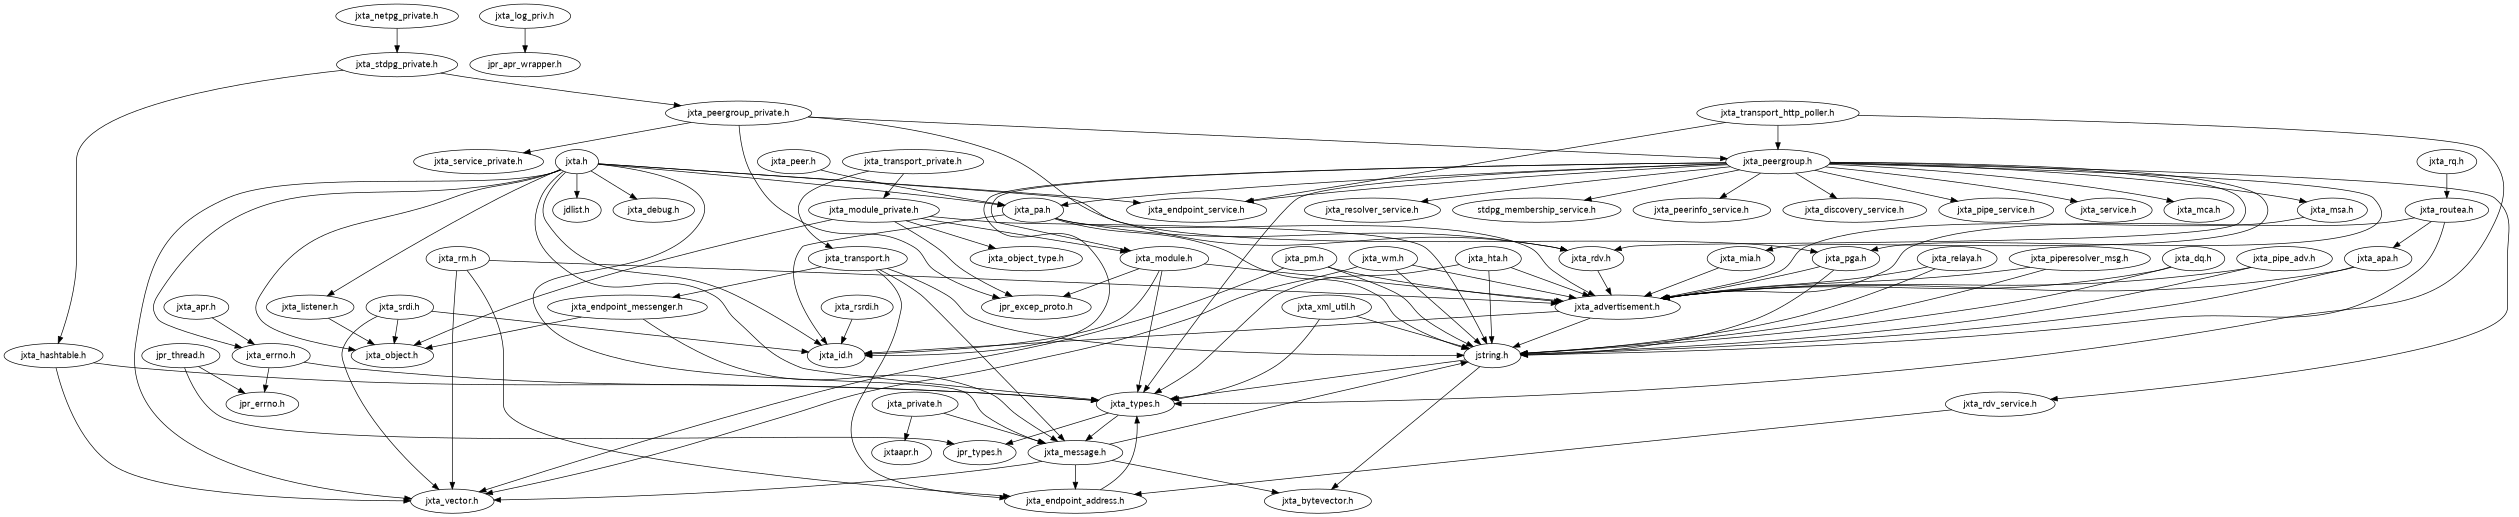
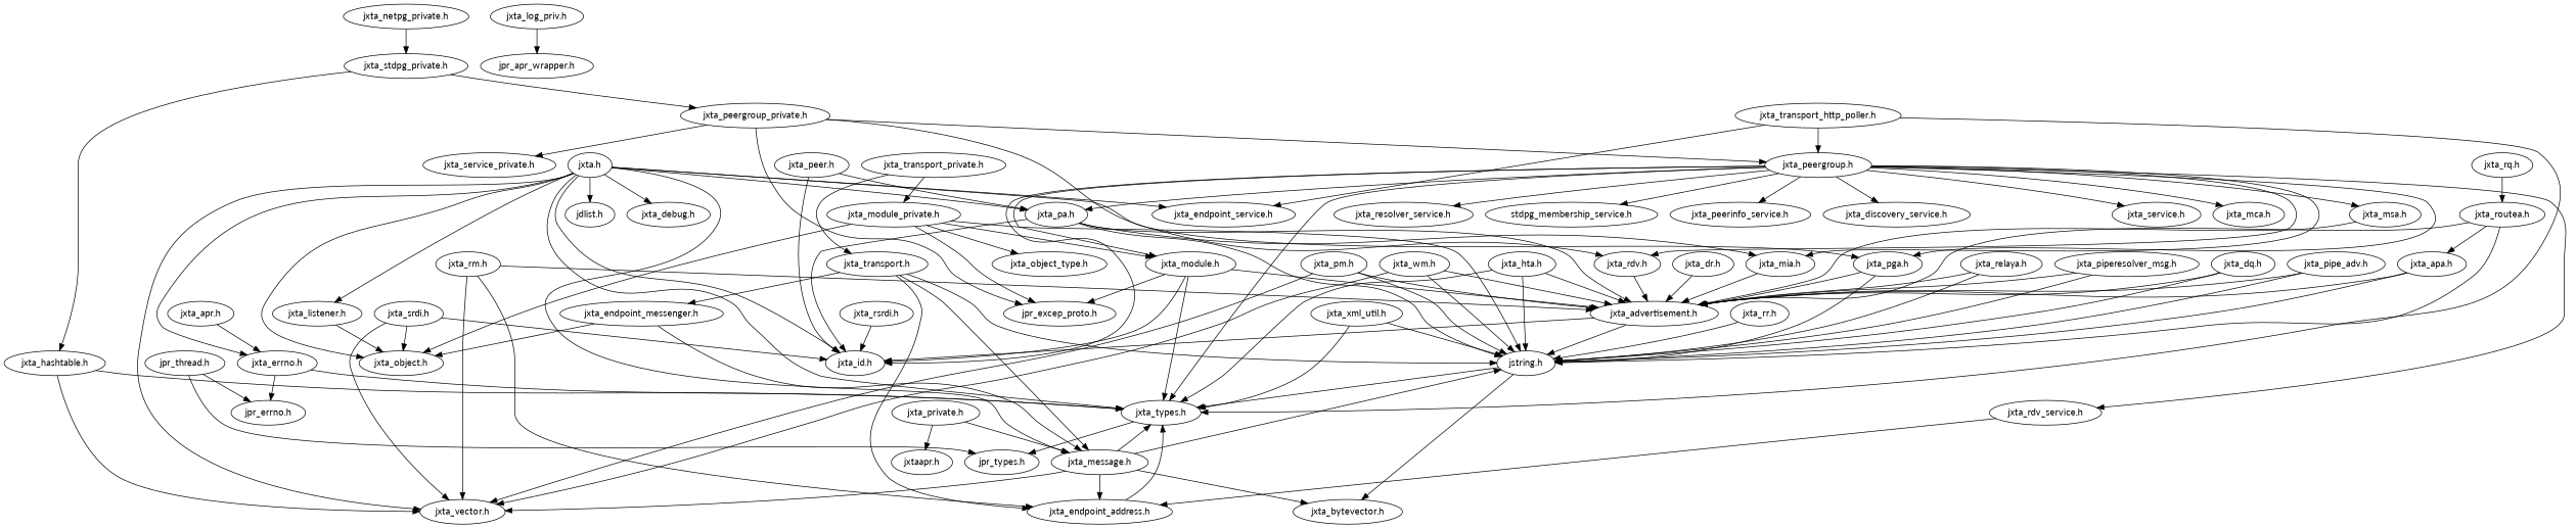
  digraph {
    clusterrank=local
    fontname=Lato
    fontsize=16
    node [fontname=Lato]
    edge [fontname=Lato]
    "jstring.h"
    "jxta_types.h"
    "jxta_bytevector.h"
    "jpr_types.h"
    "jxta_srdi.h"
    "jxta_object.h"
    "jxta_vector.h"
    "jxta_id.h"
    "jxta_peergroup.h"
    "jxta_rdv.h"
    "jxta_pga.h"
    "jxta_endpoint_service.h"
    "jxta_pa.h"
    "jxta_module.h"
    "jxta_resolver_service.h"
    n16 [label="stdpg_membership_service.h"]
    "jxta_peerinfo_service.h"
    "jxta_msa.h"
    "jxta_discovery_service.h"
-   "jxta_pipe_service.h"
    "jxta_service.h"
    "jxta_mia.h"
    "jxta_rdv_service.h"
    "jxta_mca.h"
    "jxta_advertisement.h"
    "jpr_excep_proto.h"
    "jxta_endpoint_address.h"
    "jxta_routea.h"
    "jxta_apa.h"
    "jpr_thread.h"
    "jpr_errno.h"
    "jxta.h"
    "jdlist.h"
    "jxta_message.h"
    "jxta_errno.h"
    "jxta_listener.h"
    "jxta_debug.h"
    "jxta_transport.h"
    "jxta_endpoint_messenger.h"
    "jxta_hashtable.h"
+   "jxta_rr.h"
    "jxta_transport_http_poller.h"
    "jxta_piperesolver_msg.h"
    n44 [label="jxta_apr.h"]
    "jxta_wm.h"
    "jxta_pm.h"
    "jxta_dq.h"
    "jxta_peer.h"
    "jxta_private.h"
    "jxtaapr.h"
    "jxta_pipe_adv.h"
    "jxta_module_private.h"
    "jxta_object_type.h"
    "jxta_hta.h"
    "jxta_stdpg_private.h"
    "jxta_peergroup_private.h"
    "jxta_service_private.h"
    "jxta_rm.h"
    "jxta_xml_util.h"
    "jxta_relaya.h"
    "jxta_netpg_private.h"
    "jxta_rsrdi.h"
    "jxta_transport_private.h"
    "jxta_rq.h"
+   "jxta_dr.h"
    "jxta_log_priv.h"
    "jpr_apr_wrapper.h"
    "jstring.h" -> "jxta_types.h"
    "jstring.h" -> "jxta_bytevector.h"
    "jxta_types.h" -> "jpr_types.h"
    "jxta_srdi.h" -> "jxta_object.h"
    "jxta_srdi.h" -> "jxta_vector.h"
    "jxta_srdi.h" -> "jxta_id.h"
    "jxta_peergroup.h" -> "jxta_types.h"
    "jxta_peergroup.h" -> "jxta_id.h"
    "jxta_peergroup.h" -> "jxta_rdv.h"
    "jxta_peergroup.h" -> "jxta_pga.h"
-   "jxta_peergroup.h" -> "jxta_endpoint_service.h"
    "jxta_peergroup.h" -> "jxta_pa.h"
    "jxta_peergroup.h" -> "jxta_module.h"
    "jxta_peergroup.h" -> "jxta_resolver_service.h"
    "jxta_peergroup.h" -> n16
    "jxta_peergroup.h" -> "jxta_peerinfo_service.h"
    "jxta_peergroup.h" -> "jxta_msa.h"
    "jxta_peergroup.h" -> "jxta_discovery_service.h"
-   "jxta_peergroup.h" -> "jxta_pipe_service.h"
    "jxta_peergroup.h" -> "jxta_service.h"
    "jxta_peergroup.h" -> "jxta_mia.h"
    "jxta_peergroup.h" -> "jxta_rdv_service.h"
    "jxta_peergroup.h" -> "jxta_mca.h"
    "jxta_rdv.h" -> "jxta_advertisement.h"
    "jxta_pga.h" -> "jstring.h"
    "jxta_pga.h" -> "jxta_advertisement.h"
    "jxta_pa.h" -> "jstring.h"
    "jxta_pa.h" -> "jxta_id.h"
-   "jxta_pa.h" -> "jxta_rdv.h"
+   "jxta_pa.h" -> "jxta_mia.h"
    "jxta_pa.h" -> "jxta_advertisement.h"
    "jxta_module.h" -> "jxta_types.h"
    "jxta_module.h" -> "jxta_id.h"
    "jxta_module.h" -> "jxta_advertisement.h"
    "jxta_module.h" -> "jpr_excep_proto.h"
    "jxta_msa.h" -> "jxta_advertisement.h"
    "jxta_mia.h" -> "jxta_advertisement.h"
    "jxta_rdv_service.h" -> "jxta_endpoint_address.h"
    "jxta_advertisement.h" -> "jstring.h"
    "jxta_advertisement.h" -> "jxta_id.h"
    "jxta_endpoint_address.h" -> "jxta_types.h"
    "jxta_routea.h" -> "jstring.h"
    "jxta_routea.h" -> "jxta_advertisement.h"
    "jxta_routea.h" -> "jxta_apa.h"
    "jxta_apa.h" -> "jstring.h"
    "jxta_apa.h" -> "jxta_advertisement.h"
    "jpr_thread.h" -> "jpr_types.h"
    "jpr_thread.h" -> "jpr_errno.h"
    "jxta.h" -> "jxta_types.h"
    "jxta.h" -> "jxta_object.h"
    "jxta.h" -> "jxta_vector.h"
    "jxta.h" -> "jxta_id.h"
    "jxta.h" -> "jxta_pga.h"
    "jxta.h" -> "jxta_endpoint_service.h"
    "jxta.h" -> "jxta_pa.h"
    "jxta.h" -> "jdlist.h"
    "jxta.h" -> "jxta_message.h"
    "jxta.h" -> "jxta_errno.h"
    "jxta.h" -> "jxta_listener.h"
    "jxta.h" -> "jxta_debug.h"
    "jxta_message.h" -> "jstring.h"
-   "jxta_types.h" -> "jxta_message.h"
+   "jxta_message.h" -> "jxta_types.h"
    "jxta_message.h" -> "jxta_bytevector.h"
    "jxta_message.h" -> "jxta_vector.h"
    "jxta_message.h" -> "jxta_endpoint_address.h"
    "jxta_errno.h" -> "jxta_types.h"
    "jxta_errno.h" -> "jpr_errno.h"
    "jxta_listener.h" -> "jxta_object.h"
    "jxta_transport.h" -> "jstring.h"
    "jxta_transport.h" -> "jxta_endpoint_address.h"
    "jxta_transport.h" -> "jxta_message.h"
    "jxta_transport.h" -> "jxta_endpoint_messenger.h"
    "jxta_endpoint_messenger.h" -> "jxta_object.h"
    "jxta_endpoint_messenger.h" -> "jxta_message.h"
    "jxta_hashtable.h" -> "jxta_types.h"
    "jxta_hashtable.h" -> "jxta_vector.h"
+   "jxta_rr.h" -> "jstring.h"
    "jxta_transport_http_poller.h" -> "jxta_types.h"
    "jxta_transport_http_poller.h" -> "jxta_peergroup.h"
    "jxta_transport_http_poller.h" -> "jxta_endpoint_service.h"
    "jxta_piperesolver_msg.h" -> "jstring.h"
    "jxta_piperesolver_msg.h" -> "jxta_advertisement.h"
    n44 -> "jxta_errno.h"
    "jxta_wm.h" -> "jstring.h"
    "jxta_wm.h" -> "jxta_vector.h"
    "jxta_wm.h" -> "jxta_advertisement.h"
    "jxta_pm.h" -> "jstring.h"
    "jxta_pm.h" -> "jxta_vector.h"
    "jxta_pm.h" -> "jxta_advertisement.h"
    "jxta_dq.h" -> "jstring.h"
    "jxta_dq.h" -> "jxta_advertisement.h"
+   "jxta_peer.h" -> "jxta_id.h"
    "jxta_peer.h" -> "jxta_pa.h"
    "jxta_private.h" -> "jxta_message.h"
    "jxta_private.h" -> "jxtaapr.h"
    "jxta_pipe_adv.h" -> "jstring.h"
    "jxta_pipe_adv.h" -> "jxta_advertisement.h"
    "jxta_module_private.h" -> "jstring.h"
    "jxta_module_private.h" -> "jxta_object.h"
    "jxta_module_private.h" -> "jxta_module.h"
    "jxta_module_private.h" -> "jpr_excep_proto.h"
    "jxta_module_private.h" -> "jxta_object_type.h"
    "jxta_hta.h" -> "jstring.h"
    "jxta_hta.h" -> "jxta_types.h"
    "jxta_hta.h" -> "jxta_advertisement.h"
    "jxta_stdpg_private.h" -> "jxta_hashtable.h"
    "jxta_stdpg_private.h" -> "jxta_peergroup_private.h"
    "jxta_peergroup_private.h" -> "jxta_peergroup.h"
    "jxta_peergroup_private.h" -> "jxta_rdv.h"
    "jxta_peergroup_private.h" -> "jpr_excep_proto.h"
    "jxta_peergroup_private.h" -> "jxta_service_private.h"
    "jxta_rm.h" -> "jxta_vector.h"
    "jxta_rm.h" -> "jxta_advertisement.h"
    "jxta_rm.h" -> "jxta_endpoint_address.h"
    "jxta_xml_util.h" -> "jstring.h"
    "jxta_xml_util.h" -> "jxta_types.h"
    "jxta_relaya.h" -> "jstring.h"
    "jxta_relaya.h" -> "jxta_advertisement.h"
    "jxta_netpg_private.h" -> "jxta_stdpg_private.h"
    "jxta_rsrdi.h" -> "jxta_id.h"
    "jxta_transport_private.h" -> "jxta_transport.h"
    "jxta_transport_private.h" -> "jxta_module_private.h"
    "jxta_rq.h" -> "jxta_routea.h"
+   "jxta_dr.h" -> "jxta_advertisement.h"
    "jxta_log_priv.h" -> "jpr_apr_wrapper.h"
  }
